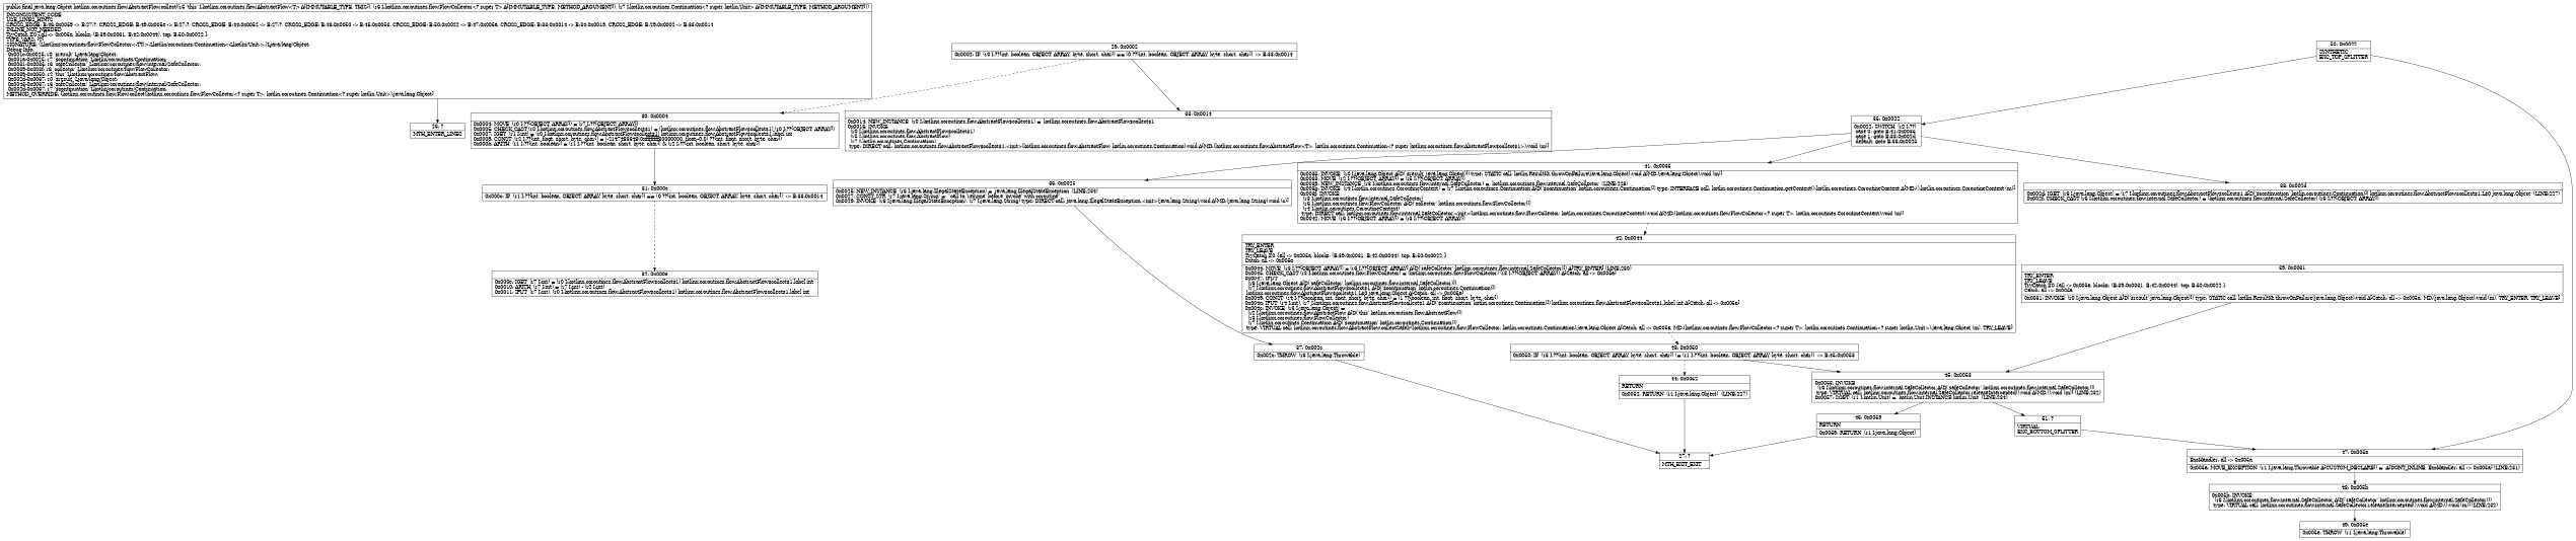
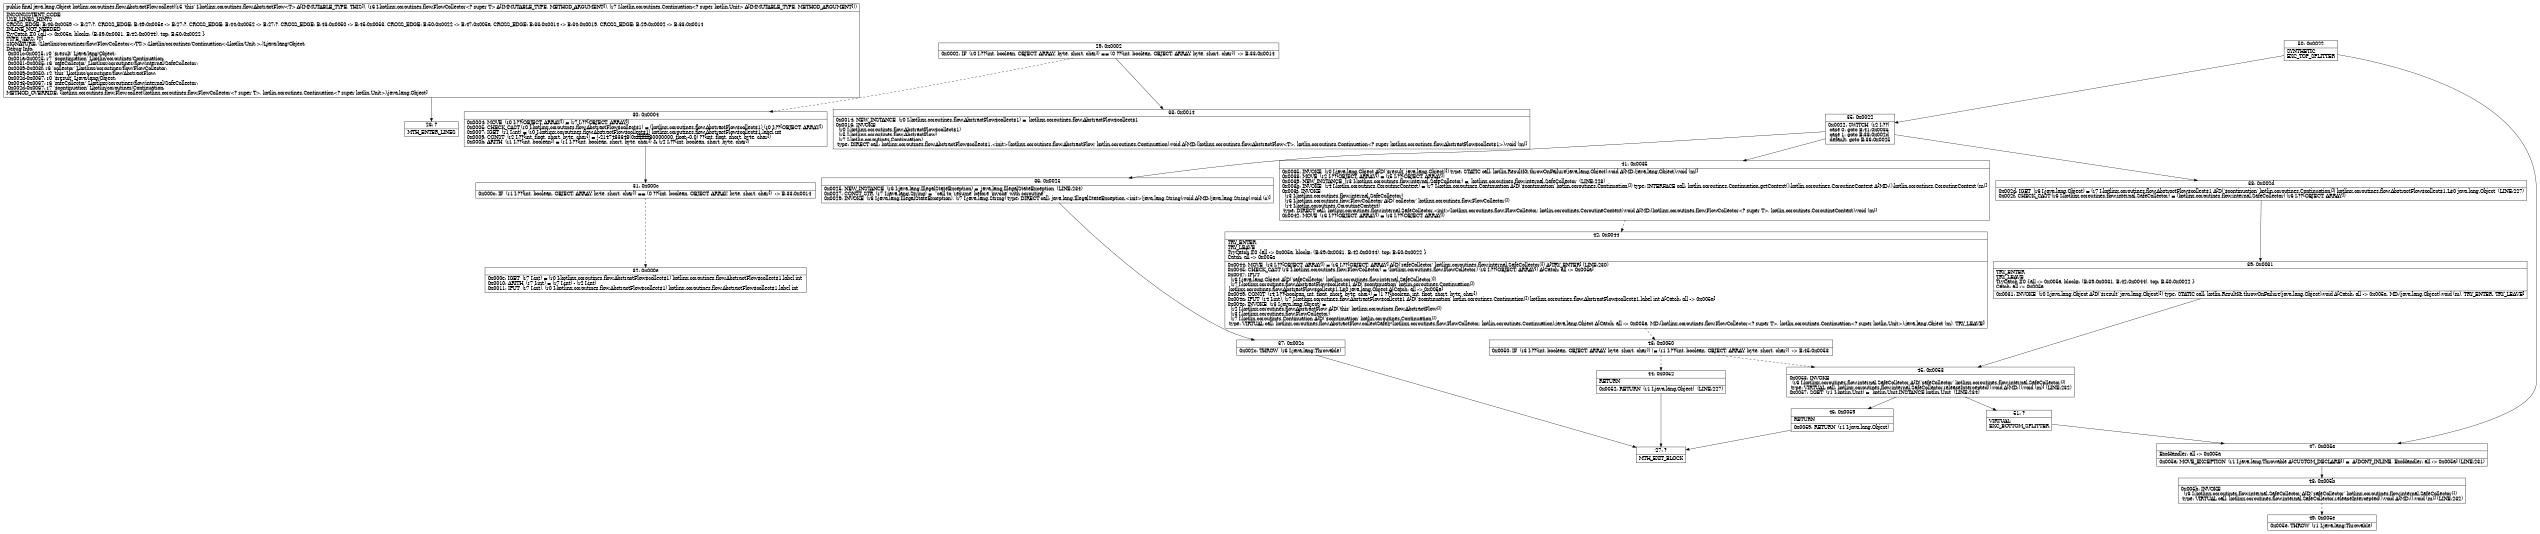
  digraph {
    node [shape=record]
    n1 [label="{26\:\ ?|MTH_ENTER_LINES\l}"]
    n2 [label="{29\:\ 0x0002|0x0002: IF  (r0 I:??[int, boolean, OBJECT, ARRAY, byte, short, char]) == (0 ??[int, boolean, OBJECT, ARRAY, byte, short, char])  \-\> B:33:0x0014 \l}"]
    n3 [label="{30\:\ 0x0004|0x0004: MOVE  (r0 I:??[OBJECT, ARRAY]) = (r7 I:??[OBJECT, ARRAY]) \l0x0005: CHECK_CAST (r0 I:kotlinx.coroutines.flow.AbstractFlow$collect$1) = (kotlinx.coroutines.flow.AbstractFlow$collect$1) (r0 I:??[OBJECT, ARRAY]) \l0x0007: IGET  (r1 I:int) = (r0 I:kotlinx.coroutines.flow.AbstractFlow$collect$1) kotlinx.coroutines.flow.AbstractFlow$collect$1.label int \l0x0009: CONST  (r2 I:??[int, float, short, byte, char]) = (\-2147483648(0xffffffff80000000, float:\-0.0) ??[int, float, short, byte, char]) \l0x000b: ARITH  (r1 I:??[int, boolean]) = (r1 I:??[int, boolean, short, byte, char]) & (r2 I:??[int, boolean, short, byte, char]) \l}"]
    n4 [label="{33\:\ 0x0014|0x0014: NEW_INSTANCE  (r0 I:kotlinx.coroutines.flow.AbstractFlow$collect$1) =  kotlinx.coroutines.flow.AbstractFlow$collect$1 \l0x0016: INVOKE  \l  (r0 I:kotlinx.coroutines.flow.AbstractFlow$collect$1)\l  (r5 I:kotlinx.coroutines.flow.AbstractFlow)\l  (r7 I:kotlin.coroutines.Continuation)\l type: DIRECT call: kotlinx.coroutines.flow.AbstractFlow$collect$1.\<init\>(kotlinx.coroutines.flow.AbstractFlow, kotlin.coroutines.Continuation):void A[MD:(kotlinx.coroutines.flow.AbstractFlow\<T\>, kotlin.coroutines.Continuation\<? super kotlinx.coroutines.flow.AbstractFlow$collect$1\>):void (m)]\l}"]
    n5 [label="{31\:\ 0x000c|0x000c: IF  (r1 I:??[int, boolean, OBJECT, ARRAY, byte, short, char]) == (0 ??[int, boolean, OBJECT, ARRAY, byte, short, char])  \-\> B:33:0x0014 \l}"]
    n6 [label="{32\:\ 0x000e|0x000e: IGET  (r7 I:int) = (r0 I:kotlinx.coroutines.flow.AbstractFlow$collect$1) kotlinx.coroutines.flow.AbstractFlow$collect$1.label int \l0x0010: ARITH  (r7 I:int) = (r7 I:int) \- (r2 I:int) \l0x0011: IPUT  (r7 I:int), (r0 I:kotlinx.coroutines.flow.AbstractFlow$collect$1) kotlinx.coroutines.flow.AbstractFlow$collect$1.label int \l}"]
    n7 [label="{50\:\ 0x0022|SYNTHETIC\lEXC_TOP_SPLITTER\l}"]
    n8 [label="{35\:\ 0x0022|0x0022: SWITCH  (r2 I:??)\l case 0: goto B:41:0x0035\l case 1: goto B:38:0x002d\l default: goto B:36:0x0025 \l}"]
    n9 [label="{47\:\ 0x005a|ExcHandler: all \-\> 0x005a\l|0x005a: MOVE_EXCEPTION  (r1 I:java.lang.Throwable A[CUSTOM_DECLARE]) =  A[DONT_INLINE, ExcHandler: all \-\> 0x005a] (LINE:231)\l}"]
    n10 [label="{36\:\ 0x0025|0x0025: NEW_INSTANCE  (r6 I:java.lang.IllegalStateException) =  java.lang.IllegalStateException  (LINE:234)\l0x0027: CONST_STR  (r7 I:java.lang.String) =  \"call to 'resume' before 'invoke' with coroutine\" \l0x0029: INVOKE  (r6 I:java.lang.IllegalStateException), (r7 I:java.lang.String) type: DIRECT call: java.lang.IllegalStateException.\<init\>(java.lang.String):void A[MD:(java.lang.String):void (c)]\l}"]
    n11 [label="{38\:\ 0x002d|0x002d: IGET  (r6 I:java.lang.Object) = (r7 I:kotlinx.coroutines.flow.AbstractFlow$collect$1 A[D('$continuation' kotlin.coroutines.Continuation)]) kotlinx.coroutines.flow.AbstractFlow$collect$1.L$0 java.lang.Object  (LINE:227)\l0x002f: CHECK_CAST (r6 I:kotlinx.coroutines.flow.internal.SafeCollector) = (kotlinx.coroutines.flow.internal.SafeCollector) (r6 I:??[OBJECT, ARRAY]) \l}"]
    n12 [label="{41\:\ 0x0035|0x0035: INVOKE  (r0 I:java.lang.Object A[D('$result' java.lang.Object)]) type: STATIC call: kotlin.ResultKt.throwOnFailure(java.lang.Object):void A[MD:(java.lang.Object):void (m)]\l0x0038: MOVE  (r2 I:??[OBJECT, ARRAY]) = (r5 I:??[OBJECT, ARRAY]) \l0x0039: NEW_INSTANCE  (r3 I:kotlinx.coroutines.flow.internal.SafeCollector) =  kotlinx.coroutines.flow.internal.SafeCollector  (LINE:228)\l0x003b: INVOKE  (r4 I:kotlin.coroutines.CoroutineContext) = (r7 I:kotlin.coroutines.Continuation A[D('$continuation' kotlin.coroutines.Continuation)]) type: INTERFACE call: kotlin.coroutines.Continuation.getContext():kotlin.coroutines.CoroutineContext A[MD:():kotlin.coroutines.CoroutineContext (m)]\l0x003f: INVOKE  \l  (r3 I:kotlinx.coroutines.flow.internal.SafeCollector)\l  (r6 I:kotlinx.coroutines.flow.FlowCollector A[D('collector' kotlinx.coroutines.flow.FlowCollector)])\l  (r4 I:kotlin.coroutines.CoroutineContext)\l type: DIRECT call: kotlinx.coroutines.flow.internal.SafeCollector.\<init\>(kotlinx.coroutines.flow.FlowCollector, kotlin.coroutines.CoroutineContext):void A[MD:(kotlinx.coroutines.flow.FlowCollector\<? super T\>, kotlin.coroutines.CoroutineContext):void (m)]\l0x0042: MOVE  (r6 I:??[OBJECT, ARRAY]) = (r3 I:??[OBJECT, ARRAY]) \l}"]
    n13 [label="{48\:\ 0x005b|0x005b: INVOKE  \l  (r6 I:kotlinx.coroutines.flow.internal.SafeCollector A[D('safeCollector' kotlinx.coroutines.flow.internal.SafeCollector)])\l type: VIRTUAL call: kotlinx.coroutines.flow.internal.SafeCollector.releaseIntercepted():void A[MD:():void (m)] (LINE:232)\l}"]
    n14 [label="{37\:\ 0x002c|0x002c: THROW  (r6 I:java.lang.Throwable) \l}"]
    n15 [label="{39\:\ 0x0031|TRY_ENTER\lTRY_LEAVE\lTryCatch #0 \{all \-\> 0x005a, blocks: (B:39:0x0031, B:42:0x0044), top: B:50:0x0022 \}\lCatch: all \-\> 0x005a\l|0x0031: INVOKE  (r0 I:java.lang.Object A[D('$result' java.lang.Object)]) type: STATIC call: kotlin.ResultKt.throwOnFailure(java.lang.Object):void A[Catch: all \-\> 0x005a, MD:(java.lang.Object):void (m), TRY_ENTER, TRY_LEAVE]\l}"]
    n16 [label="{42\:\ 0x0044|TRY_ENTER\lTRY_LEAVE\lTryCatch #0 \{all \-\> 0x005a, blocks: (B:39:0x0031, B:42:0x0044), top: B:50:0x0022 \}\lCatch: all \-\> 0x005a\l|0x0044: MOVE  (r3 I:??[OBJECT, ARRAY]) = (r6 I:??[OBJECT, ARRAY] A[D('safeCollector' kotlinx.coroutines.flow.internal.SafeCollector)]) A[TRY_ENTER] (LINE:230)\l0x0045: CHECK_CAST (r3 I:kotlinx.coroutines.flow.FlowCollector) = (kotlinx.coroutines.flow.FlowCollector) (r3 I:??[OBJECT, ARRAY]) A[Catch: all \-\> 0x005a]\l0x0047: IPUT  \l  (r6 I:java.lang.Object A[D('safeCollector' kotlinx.coroutines.flow.internal.SafeCollector)])\l  (r7 I:kotlinx.coroutines.flow.AbstractFlow$collect$1 A[D('$continuation' kotlin.coroutines.Continuation)])\l kotlinx.coroutines.flow.AbstractFlow$collect$1.L$0 java.lang.Object A[Catch: all \-\> 0x005a]\l0x0049: CONST  (r4 I:??[boolean, int, float, short, byte, char]) = (1 ??[boolean, int, float, short, byte, char]) \l0x004a: IPUT  (r4 I:int), (r7 I:kotlinx.coroutines.flow.AbstractFlow$collect$1 A[D('$continuation' kotlin.coroutines.Continuation)]) kotlinx.coroutines.flow.AbstractFlow$collect$1.label int A[Catch: all \-\> 0x005a]\l0x004c: INVOKE  (r3 I:java.lang.Object) = \l  (r2 I:kotlinx.coroutines.flow.AbstractFlow A[D('this' kotlinx.coroutines.flow.AbstractFlow)])\l  (r3 I:kotlinx.coroutines.flow.FlowCollector)\l  (r7 I:kotlin.coroutines.Continuation A[D('$continuation' kotlin.coroutines.Continuation)])\l type: VIRTUAL call: kotlinx.coroutines.flow.AbstractFlow.collectSafely(kotlinx.coroutines.flow.FlowCollector, kotlin.coroutines.Continuation):java.lang.Object A[Catch: all \-\> 0x005a, MD:(kotlinx.coroutines.flow.FlowCollector\<? super T\>, kotlin.coroutines.Continuation\<? super kotlin.Unit\>):java.lang.Object (m), TRY_LEAVE]\l}"]
-   n17 [label="{27\:\ ?|MTH_EXIT_EXIT\l}"]
+   n17 [label="{27\:\ ?|MTH_EXIT_BLOCK\l}"]
    n18 [label="{45\:\ 0x0053|0x0053: INVOKE  \l  (r6 I:kotlinx.coroutines.flow.internal.SafeCollector A[D('safeCollector' kotlinx.coroutines.flow.internal.SafeCollector)])\l type: VIRTUAL call: kotlinx.coroutines.flow.internal.SafeCollector.releaseIntercepted():void A[MD:():void (m)] (LINE:232)\l0x0057: SGET  (r1 I:kotlin.Unit) =  kotlin.Unit.INSTANCE kotlin.Unit  (LINE:234)\l}"]
    n19 [label="{46\:\ 0x0059|RETURN\l|0x0059: RETURN  (r1 I:java.lang.Object) \l}"]
    n20 [label="{51\:\ ?|VIRTUAL\lEXC_BOTTOM_SPLITTER\l}"]
    n21 [label="{43\:\ 0x0050|0x0050: IF  (r3 I:??[int, boolean, OBJECT, ARRAY, byte, short, char]) != (r1 I:??[int, boolean, OBJECT, ARRAY, byte, short, char])  \-\> B:45:0x0053 \l}"]
    n22 [label="{44\:\ 0x0052|RETURN\l|0x0052: RETURN  (r1 I:java.lang.Object)  (LINE:227)\l}"]
    n23 [label="{49\:\ 0x005e|0x005e: THROW  (r1 I:java.lang.Throwable) \l}"]
    n24 [label="{public final java.lang.Object kotlinx.coroutines.flow.AbstractFlow.collect((r5 'this' I:kotlinx.coroutines.flow.AbstractFlow\<T\> A[IMMUTABLE_TYPE, THIS]), (r6 I:kotlinx.coroutines.flow.FlowCollector\<? super T\> A[IMMUTABLE_TYPE, METHOD_ARGUMENT]), (r7 I:kotlin.coroutines.Continuation\<? super kotlin.Unit\> A[IMMUTABLE_TYPE, METHOD_ARGUMENT]))  | INCONSISTENT_CODE\lUSE_LINES_HINTS\lCROSS_EDGE: B:46:0x0059 \-\> B:27:?, CROSS_EDGE: B:49:0x005e \-\> B:27:?, CROSS_EDGE: B:44:0x0052 \-\> B:27:?, CROSS_EDGE: B:43:0x0050 \-\> B:45:0x0053, CROSS_EDGE: B:50:0x0022 \-\> B:47:0x005a, CROSS_EDGE: B:33:0x0014 \-\> B:34:0x0019, CROSS_EDGE: B:29:0x0002 \-\> B:33:0x0014\lINLINE_NOT_NEEDED\lTryCatch #0 \{all \-\> 0x005a, blocks: (B:39:0x0031, B:42:0x0044), top: B:50:0x0022 \}\lTYPE_VARS: [T]\lSIGNATURE: (Lkotlinx\/coroutines\/flow\/FlowCollector\<\-TT;\>;Lkotlin\/coroutines\/Continuation\<\-Lkotlin\/Unit;\>;)Ljava\/lang\/Object;\lDebug Info:\l  0x001c\-0x0025: r0 '$result' Ljava\/lang\/Object;\l  0x001a\-0x0025: r7 '$continuation' Lkotlin\/coroutines\/Continuation;\l  0x0031\-0x0035: r6 'safeCollector' Lkotlinx\/coroutines\/flow\/internal\/SafeCollector;\l  0x0039\-0x003f: r6 'collector' Lkotlinx\/coroutines\/flow\/FlowCollector;\l  0x0039\-0x0050: r2 'this' Lkotlinx\/coroutines\/flow\/AbstractFlow;\l  0x002d\-0x0067: r0 '$result' Ljava\/lang\/Object;\l  0x0043\-0x0067: r6 'safeCollector' Lkotlinx\/coroutines\/flow\/internal\/SafeCollector;\l  0x002d\-0x0067: r7 '$continuation' Lkotlin\/coroutines\/Continuation;\lMETHOD_OVERRIDE: [kotlinx.coroutines.flow.Flow.collect(kotlinx.coroutines.flow.FlowCollector\<? super T\>, kotlin.coroutines.Continuation\<? super kotlin.Unit\>):java.lang.Object]\l}"]
    n2 -> n3 [style=dashed]
    n2 -> n4
    n3 -> n5
    n5 -> n6 [style=dashed]
    n7 -> n8
    n7 -> n9
    n8 -> n10
    n8 -> n11
    n8 -> n12
    n9 -> n13
    n10 -> n14
+   n11 -> n15
    n12 -> n16 [style=dashed]
-   n13 -> n23
+   n13 -> n23 [style=dashed]
    n14 -> n17
    n15 -> n18
    n16 -> n21 [style=dashed]
    n18 -> n19
    n18 -> n20
    n19 -> n17
    n20 -> n9
-   n21 -> n18
+   n21 -> n18 [style=dashed]
    n21 -> n22 [style=dashed]
    n22 -> n17
    n24 -> n1
  }
